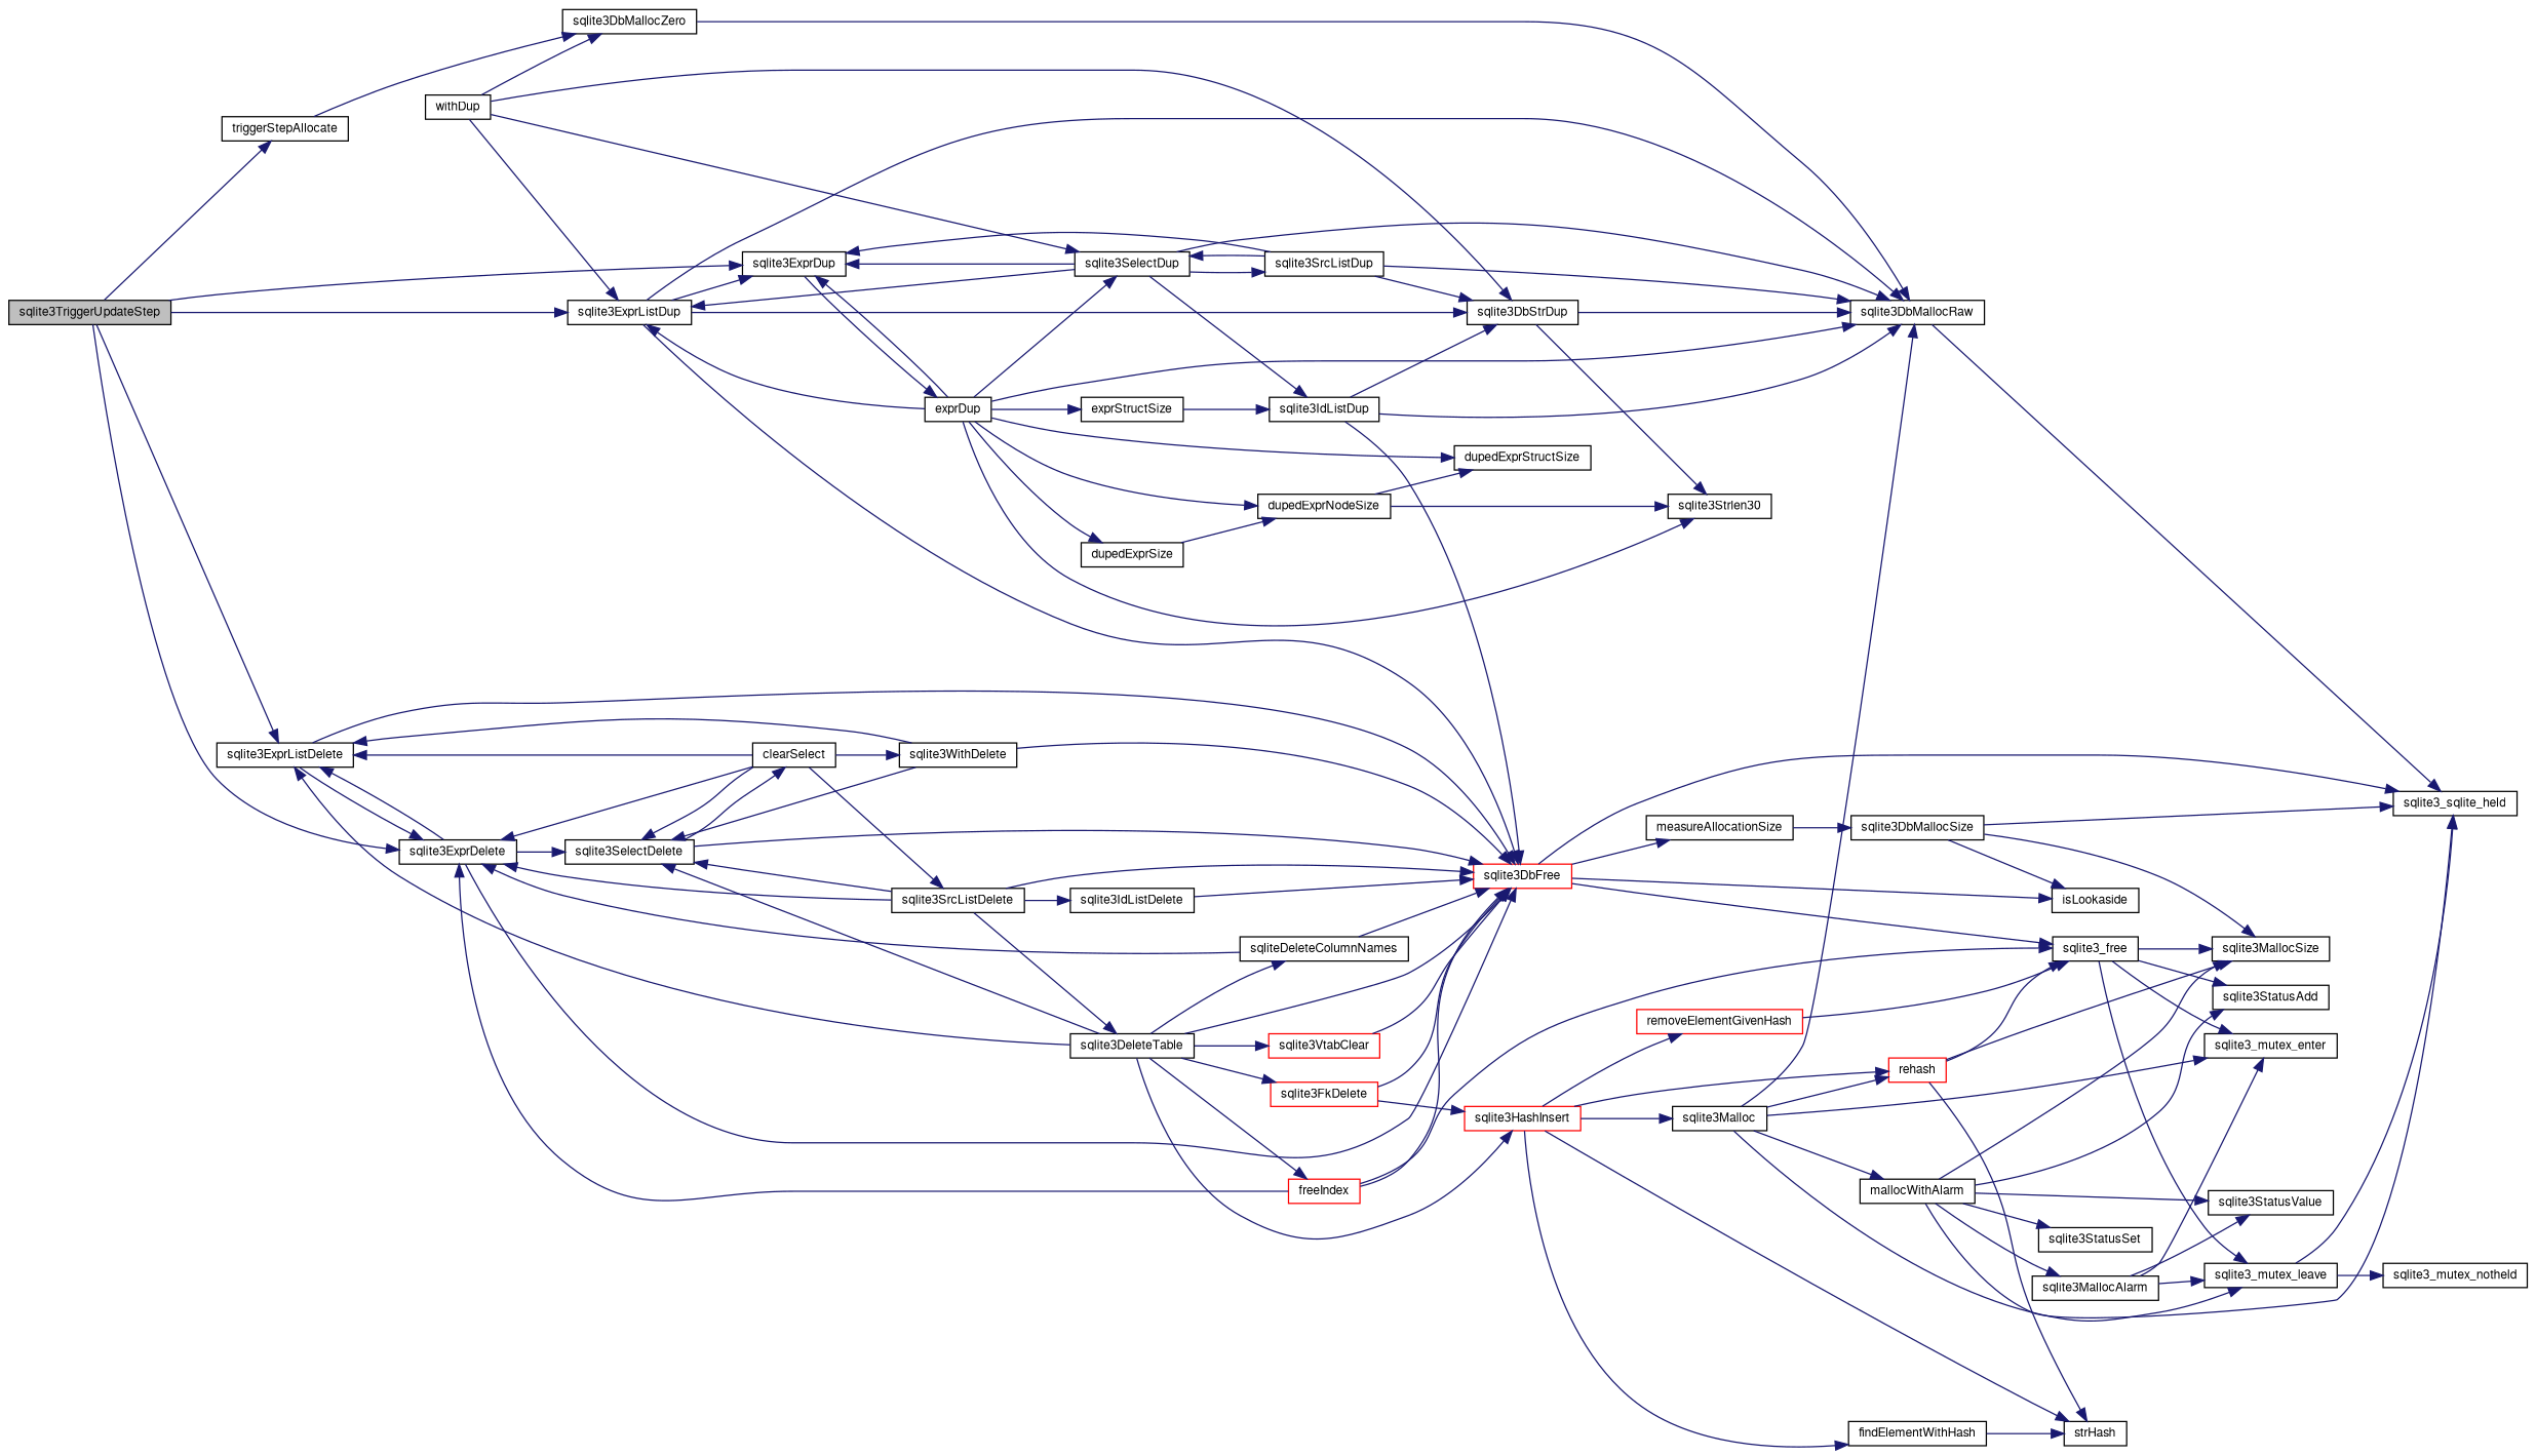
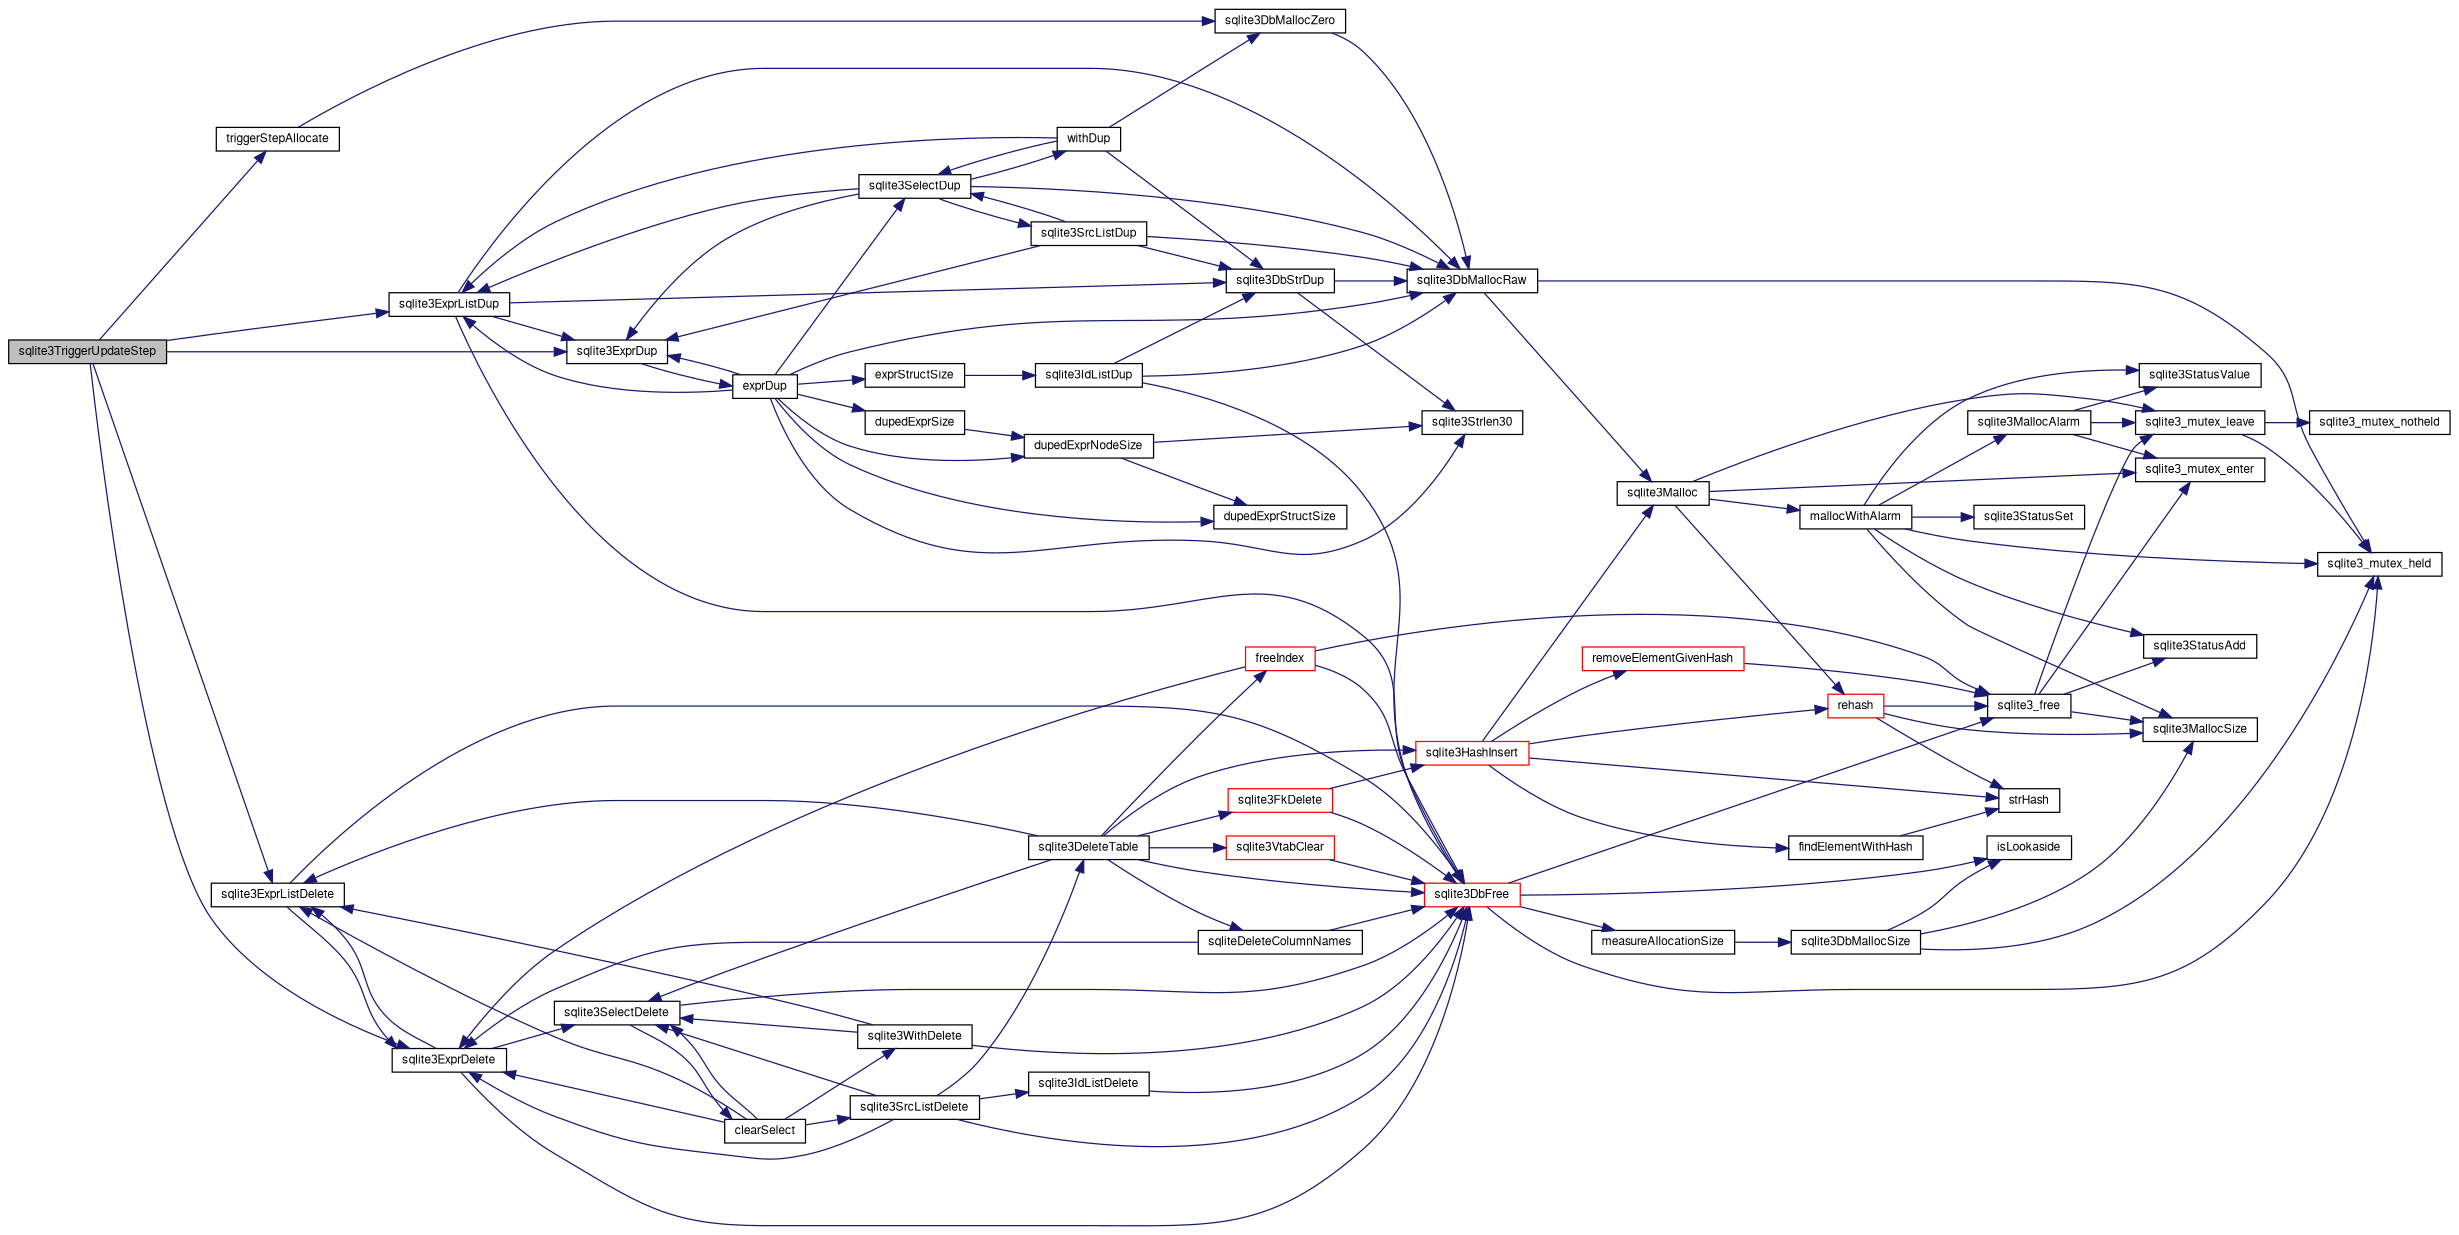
  digraph {
    rankdir=LR
    node [color=black fillcolor=white fontname=FreeSans fontsize=10 shape=record style=filled]
    edge [color=midnightblue fontname=FreeSans fontsize=10 labelfontname=FreeSans labelfontsize=10 style=solid]
    n1 [fillcolor=grey75 fontcolor=black height=0.2 label=sqlite3TriggerUpdateStep width=0.4]
    n2 [height=0.2 label=triggerStepAllocate width=0.4]
    n3 [height=0.2 label=sqlite3ExprListDup width=0.4]
    n4 [height=0.2 label=sqlite3ExprDup width=0.4]
    n5 [height=0.2 label=sqlite3ExprListDelete width=0.4]
    n6 [height=0.2 label=sqlite3ExprDelete width=0.4]
    n7 [height=0.2 label=sqlite3DbMallocZero width=0.4]
    n8 [height=0.2 label=sqlite3DbMallocRaw width=0.4]
    n9 [color=red height=0.2 label=sqlite3DbFree width=0.4]
    n10 [height=0.2 label=sqlite3DbStrDup width=0.4]
    n11 [height=0.2 label=exprDup width=0.4]
    n12 [height=0.2 label=sqlite3SelectDelete width=0.4]
-   n13 [height=0.2 label=sqlite3_sqlite_held width=0.4]
+   n13 [height=0.2 label=sqlite3_mutex_held width=0.4]
    n14 [height=0.2 label=sqlite3Malloc width=0.4]
    n15 [height=0.2 label=sqlite3_mutex_enter width=0.4]
    n16 [height=0.2 label=mallocWithAlarm width=0.4]
    n17 [height=0.2 label=sqlite3_mutex_leave width=0.4]
    n18 [color=red height=0.2 label=rehash width=0.4]
    n19 [height=0.2 label=sqlite3StatusSet width=0.4]
    n20 [height=0.2 label=sqlite3StatusValue width=0.4]
    n21 [height=0.2 label=sqlite3MallocAlarm width=0.4]
    n22 [height=0.2 label=sqlite3MallocSize width=0.4]
    n23 [height=0.2 label=sqlite3StatusAdd width=0.4]
    n24 [height=0.2 label=sqlite3_mutex_notheld width=0.4]
    n25 [height=0.2 label=measureAllocationSize width=0.4]
    n26 [height=0.2 label=isLookaside width=0.4]
    n27 [height=0.2 label=sqlite3_free width=0.4]
    n28 [height=0.2 label=sqlite3Strlen30 width=0.4]
    n29 [height=0.2 label=sqlite3DbMallocSize width=0.4]
    n30 [height=0.2 label=dupedExprSize width=0.4]
    n31 [height=0.2 label=dupedExprNodeSize width=0.4]
    n32 [height=0.2 label=dupedExprStructSize width=0.4]
    n33 [height=0.2 label=exprStructSize width=0.4]
    n34 [height=0.2 label=sqlite3SelectDup width=0.4]
    n35 [height=0.2 label=sqlite3IdListDup width=0.4]
    n36 [height=0.2 label=sqlite3SrcListDup width=0.4]
    n37 [height=0.2 label=withDup width=0.4]
    n38 [height=0.2 label=clearSelect width=0.4]
    n39 [height=0.2 label=sqlite3SrcListDelete width=0.4]
    n40 [height=0.2 label=sqlite3WithDelete width=0.4]
    n41 [height=0.2 label=sqlite3DeleteTable width=0.4]
    n42 [height=0.2 label=sqlite3IdListDelete width=0.4]
    n43 [color=red height=0.2 label=sqlite3HashInsert width=0.4]
    n44 [color=red height=0.2 label=freeIndex width=0.4]
    n45 [color=red height=0.2 label=sqlite3FkDelete width=0.4]
    n46 [height=0.2 label=sqliteDeleteColumnNames width=0.4]
    n47 [color=red height=0.2 label=sqlite3VtabClear width=0.4]
    n48 [height=0.2 label=findElementWithHash width=0.4]
    n49 [height=0.2 label=strHash width=0.4]
    n50 [color=red height=0.2 label=removeElementGivenHash width=0.4]
    n1 -> n2
    n1 -> n3
    n1 -> n4
    n1 -> n5
    n1 -> n6
    n2 -> n7
    n3 -> n4
    n3 -> n8
    n3 -> n9
    n3 -> n10
    n4 -> n11
    n5 -> n6
    n5 -> n9
    n6 -> n5
    n6 -> n9
    n6 -> n12
    n7 -> n8
    n8 -> n13
-   n14 -> n8
+   n8 -> n14
    n9 -> n13
    n9 -> n25
    n9 -> n26
    n9 -> n27
    n10 -> n8
    n10 -> n28
    n11 -> n3
    n11 -> n4
    n11 -> n8
    n11 -> n28
    n11 -> n30
    n11 -> n31
    n11 -> n32
    n11 -> n33
    n11 -> n34
    n12 -> n9
    n12 -> n38
    n14 -> n15
    n14 -> n16
    n14 -> n17
    n14 -> n18
    n16 -> n13
    n16 -> n19
    n16 -> n20
    n16 -> n21
    n16 -> n22
    n16 -> n23
    n17 -> n13
    n17 -> n24
    n18 -> n22
    n18 -> n27
    n18 -> n49
    n21 -> n15
    n21 -> n17
    n21 -> n20
    n25 -> n29
    n27 -> n15
    n27 -> n17
    n27 -> n22
    n27 -> n23
    n29 -> n13
    n29 -> n22
    n29 -> n26
    n30 -> n31
    n31 -> n28
    n31 -> n32
    n33 -> n35
    n34 -> n3
    n34 -> n4
    n34 -> n8
    n34 -> n36
-   n34 -> n35
+   n34 -> n37
    n35 -> n8
    n35 -> n9
    n35 -> n10
    n36 -> n4
    n36 -> n8
    n36 -> n10
    n36 -> n34
    n37 -> n3
    n37 -> n7
    n37 -> n10
    n37 -> n34
    n38 -> n5
    n38 -> n6
    n38 -> n12
    n38 -> n39
    n38 -> n40
    n39 -> n6
    n39 -> n9
    n39 -> n12
    n39 -> n41
    n39 -> n42
    n40 -> n5
    n40 -> n9
    n40 -> n12
    n41 -> n5
    n41 -> n9
    n41 -> n12
    n41 -> n43
    n41 -> n44
    n41 -> n45
    n41 -> n46
    n41 -> n47
    n42 -> n9
    n43 -> n14
    n43 -> n18
    n43 -> n48
    n43 -> n49
    n43 -> n50
    n44 -> n6
    n44 -> n9
    n44 -> n27
    n45 -> n9
    n45 -> n43
    n46 -> n6
    n46 -> n9
    n47 -> n9
    n48 -> n49
    n50 -> n27
  }
